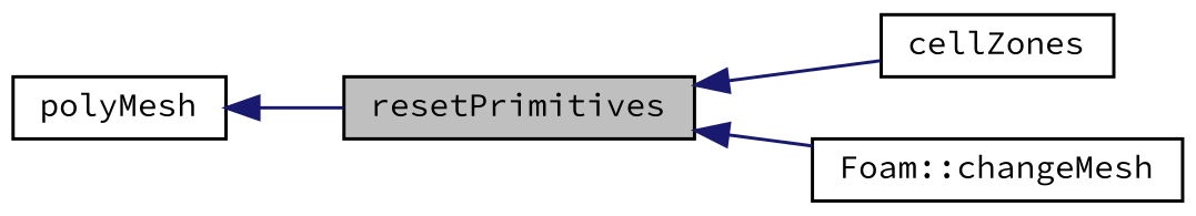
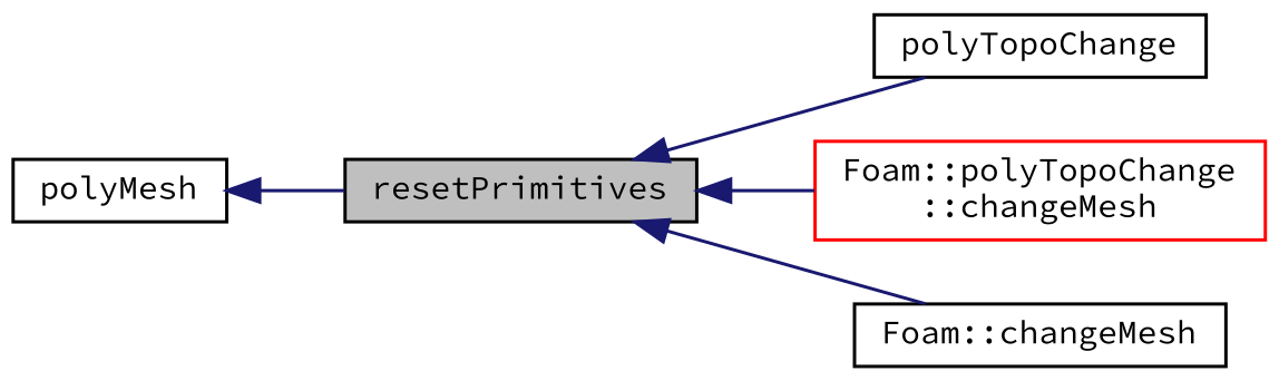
  digraph {
    fontname="Source Code Pro"
    rankdir=LR
    node [color=black fontname="Source Code Pro" fontsize=10 shape=record]
    edge [color=midnightblue dir=back fontname="Source Code Pro" fontsize=10 labelfontname=FreeSans labelfontsize=10 style=solid]
    n1 [fillcolor=grey75 fontcolor=black height=0.2 label=resetPrimitives style=filled width=0.4]
-   n2 [height=0.2 label=cellZones width=0.4]
+   n2 [height=0.2 label=polyTopoChange width=0.4]
+   n3 [color=red height=0.2 label="Foam::polyTopoChange\l::changeMesh" width=0.4]
    n4 [height=0.2 label="Foam::changeMesh" width=0.4]
    n5 [height=0.2 label=polyMesh width=0.4]
    n1 -> n2
+   n1 -> n3
    n1 -> n4
    n5 -> n1
  }
